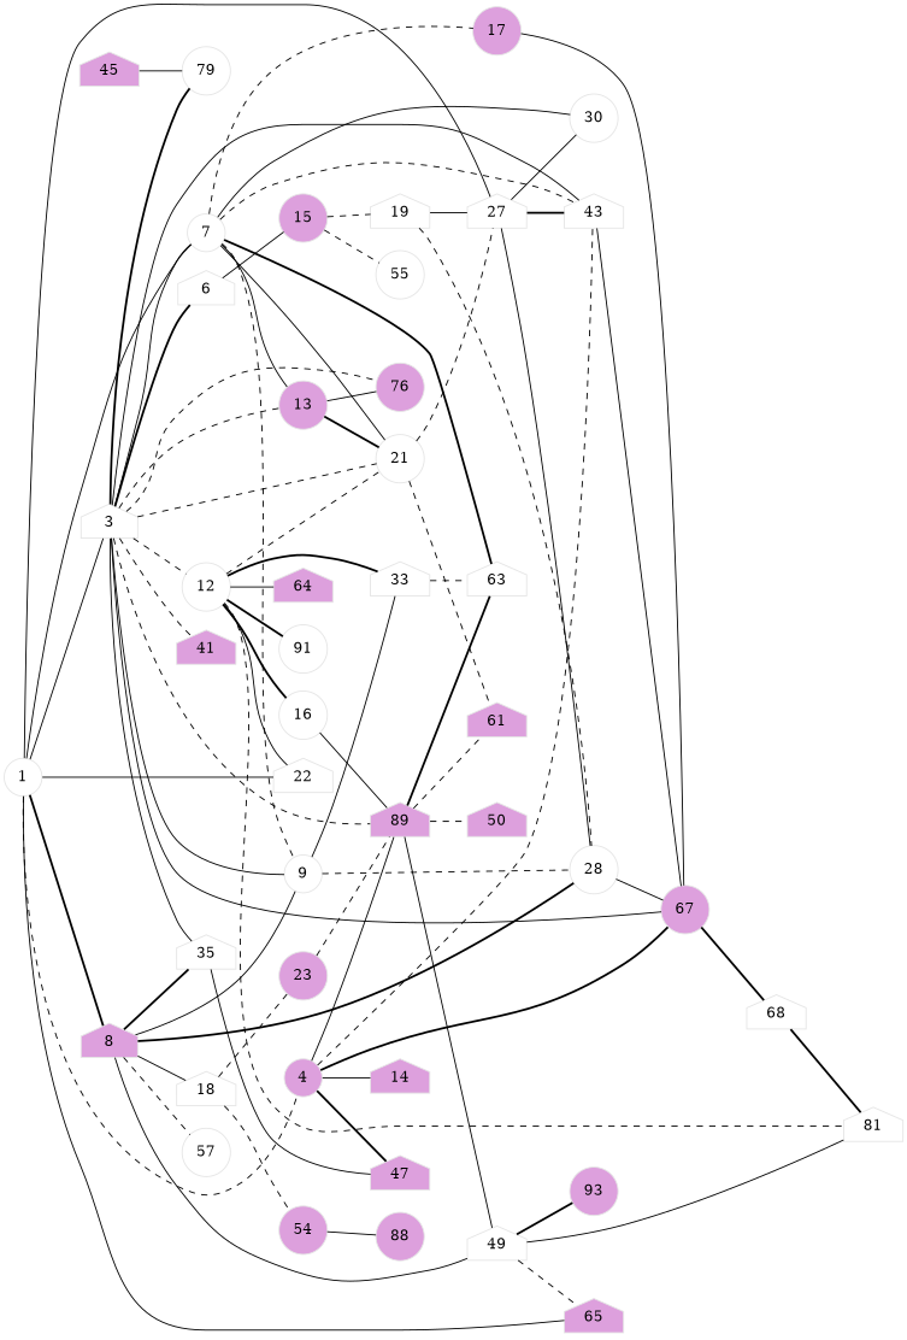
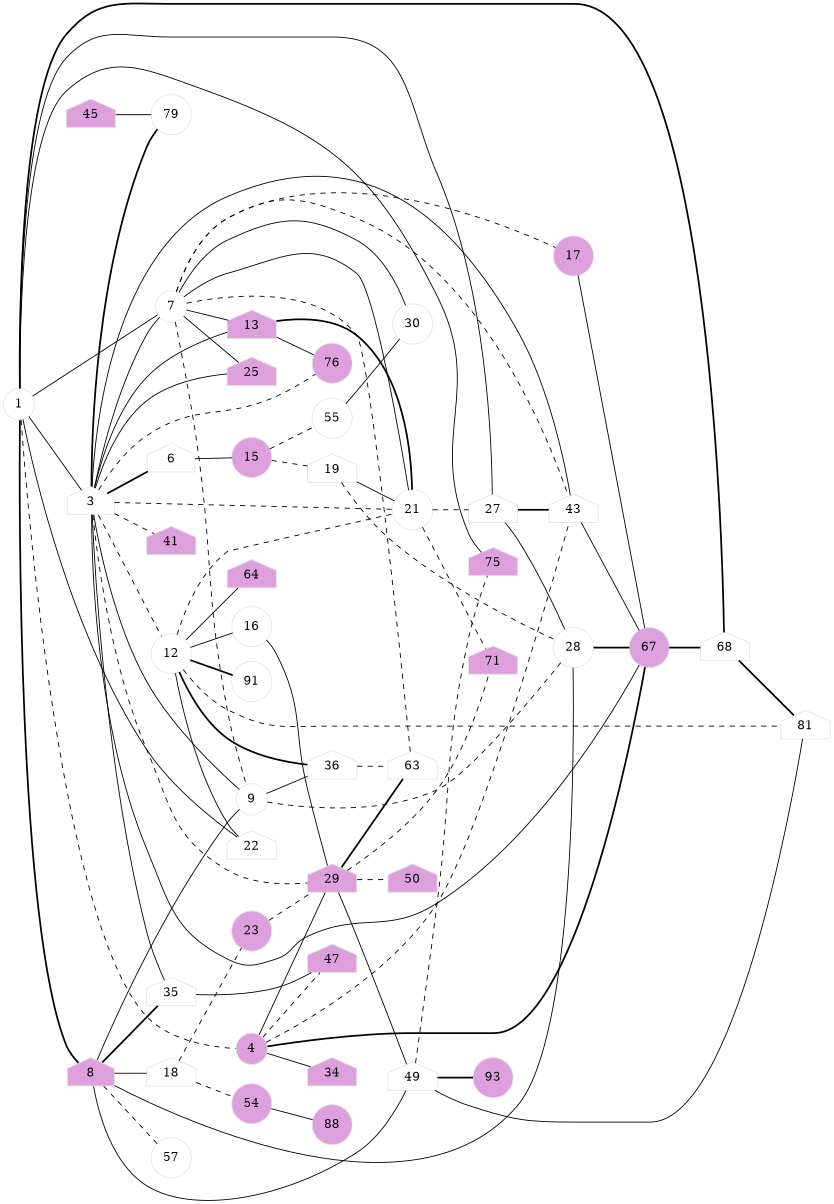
  graph {
    rankdir=LR
    node [color=gray90 fillcolor=white shape=house style=filled]
    edge [style=solid]
    1 [shape=circle super="+2"]
    3 [super="+5+20+32+11"]
    4 [fillcolor=plum shape=circle super="+24"]
    7 [shape=circle super="+73+38+62+61"]
    8 [fillcolor=plum super="+10+34+37"]
    22
    27 [super="+44+72"]
    68
-   75 [fillcolor=plum label=65]
+   75 [fillcolor=plum]
    6
    9 [shape=circle super="+65+46"]
    12 [shape=circle super="+31"]
-   13 [fillcolor=plum shape=circle]
+   13 [fillcolor=plum]
    21 [shape=circle super="+66+26"]
-   29 [fillcolor=plum super="+39+51" label=89]
+   25 [fillcolor=plum super="+58"]
+   29 [fillcolor=plum super="+39+51"]
    35 [super="+60"]
    41 [fillcolor=plum]
    43 [super="+78+92"]
    67 [fillcolor=plum shape=circle super="+87"]
    79 [shape=circle]
    76 [fillcolor=plum shape=circle]
-   14 [fillcolor=plum]
+   14 [fillcolor=plum label=34]
    47 [fillcolor=plum super="+70"]
    30 [shape=circle]
    17 [fillcolor=plum shape=circle]
    63
    18
    28 [shape=circle super="+89+52"]
    49 [super="+56"]
    57 [shape=circle]
    81
    15 [fillcolor=plum shape=circle]
-   33 [super="+83"]
+   33 [super="+83" label=36]
    16 [shape=circle super="+69"]
    64 [fillcolor=plum]
    91 [shape=circle]
-   71 [fillcolor=plum label=61]
+   71 [fillcolor=plum]
    50 [fillcolor=plum]
    19 [super="+77"]
    55 [shape=circle]
    23 [fillcolor=plum shape=circle]
    54 [fillcolor=plum shape=circle]
    93 [fillcolor=plum shape=circle]
    88 [fillcolor=plum shape=circle]
    45 [fillcolor=plum]
    1 -- 3
    1 -- 4 [style=dashed]
    1 -- 7
    1 -- 8 [style=bold]
    1 -- 22
    1 -- 27
+   1 -- 68 [style=bold]
    1 -- 75
    3 -- 7
    3 -- 6 [style=bold]
    3 -- 9
    3 -- 12 [style=dashed]
-   3 -- 13 [style=dashed]
+   3 -- 13
    3 -- 21 [style=dashed weight=2]
+   3 -- 25
    3 -- 29 [style=dashed weight=2]
    3 -- 35
    3 -- 41 [style=dashed]
    3 -- 43
    3 -- 67
    3 -- 79 [style=bold]
    3 -- 76 [style=dashed]
    4 -- 29
    4 -- 43 [style=dashed]
    4 -- 67 [style=bold]
    4 -- 14
-   4 -- 47 [style=bold]
+   4 -- 47 [style=dashed]
    7 -- 9 [style=dashed]
    7 -- 13
    7 -- 21
+   7 -- 25 [weight=2]
    7 -- 43 [style=dashed]
    7 -- 30
    7 -- 17 [style=dashed]
-   7 -- 63 [style=bold]
+   7 -- 63 [style=dashed]
    8 -- 9
    8 -- 35 [style=bold]
    8 -- 18
-   8 -- 28 [style=bold]
+   8 -- 28
    8 -- 49
    8 -- 57 [style=dashed]
    27 -- 43 [style=bold]
-   27 -- 30
+   55 -- 30
    27 -- 28
    68 -- 81 [style=bold]
    6 -- 15
    9 -- 28 [style=dashed]
    9 -- 33
    12 -- 22
    12 -- 21 [style=dashed]
    12 -- 81 [style=dashed]
    12 -- 33 [style=bold]
-   12 -- 16 [style=bold]
+   12 -- 16
    12 -- 64
    12 -- 91 [style=bold]
    13 -- 21 [style=bold]
    13 -- 76
    21 -- 27 [style=dashed]
    21 -- 71 [style=dashed]
    29 -- 63 [style=bold]
    29 -- 49
    29 -- 71 [style=dashed]
    29 -- 50 [style=dashed]
    35 -- 47
    43 -- 67
    67 -- 68 [style=bold]
    17 -- 67
    18 -- 23 [style=dashed]
    18 -- 54 [style=dashed]
-   28 -- 67
+   28 -- 67 [style=bold]
    49 -- 75 [style=dashed]
    49 -- 81
    49 -- 93 [style=bold]
    15 -- 19 [style=dashed]
    15 -- 55 [style=dashed]
    33 -- 63 [style=dashed]
    16 -- 29
-   19 -- 27
+   19 -- 21
    19 -- 28 [style=dashed]
    23 -- 29 [style=dashed]
    54 -- 88
    45 -- 79
  }
